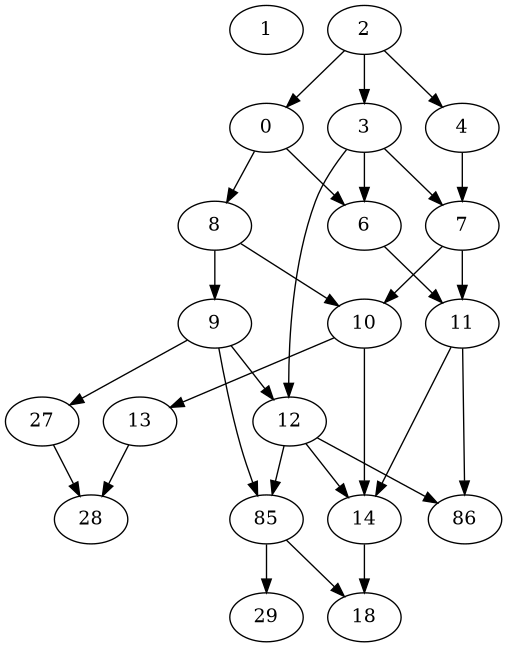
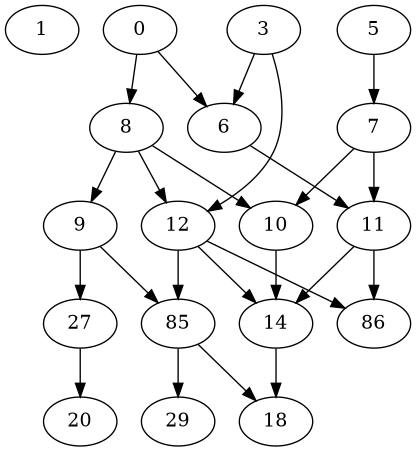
  digraph {
    node [alpha=0.01]
    1 [expect_size=23799808]
-   2 [alpha=0.11 expect_size=35118080]
    3 [alpha=0.05 expect_size=44678144]
    n4 [alpha=0.04 expect_size=26147840 label=0]
-   5 [alpha=0.15 expect_size=44436480 label=4]
+   5 [alpha=0.15 expect_size=44436480]
    6 [alpha=0.18 expect_size=13926400]
    7 [alpha=0.10 expect_size=26039296]
    12 [alpha=0.05 expect_size=9878528]
    8 [alpha=0.03 expect_size=36160512]
    11 [alpha=0.04 expect_size=7780352]
    10 [alpha=0.09 expect_size=31054848]
    9 [alpha=0.12 expect_size=16601088]
    n13 [alpha=0.10 expect_size=47507456 label=86]
    14 [expect_size=48312320]
    n15 [alpha=0.03 expect_size=11660288 label=85]
-   13 [alpha=0.09 expect_size=35905536]
    n17 [alpha=0.02 expect_size=43932672 label=27]
-   20 [expect_size=8068096 label=28]
+   20 [expect_size=8068096]
    18 [alpha=0.02 expect_size=21255168]
    n20 [alpha=0.05 expect_size=27965440 label=29]
-   2 -> 3
-   2 -> n4
-   2 -> 5
    3 -> 6
-   3 -> 7
    3 -> 12
    n4 -> 6
    n4 -> 8
    5 -> 7
    6 -> 11
    7 -> 11
    7 -> 10
    12 -> n13
    12 -> 14
    12 -> n15
-   9 -> 12
+   8 -> 12
    8 -> 10
    8 -> 9
    11 -> n13
    11 -> 14
    10 -> 14
-   10 -> 13
    9 -> n15
    9 -> n17
    14 -> 18
    n15 -> 18
    n15 -> n20
-   13 -> 20
    n17 -> 20
  }
